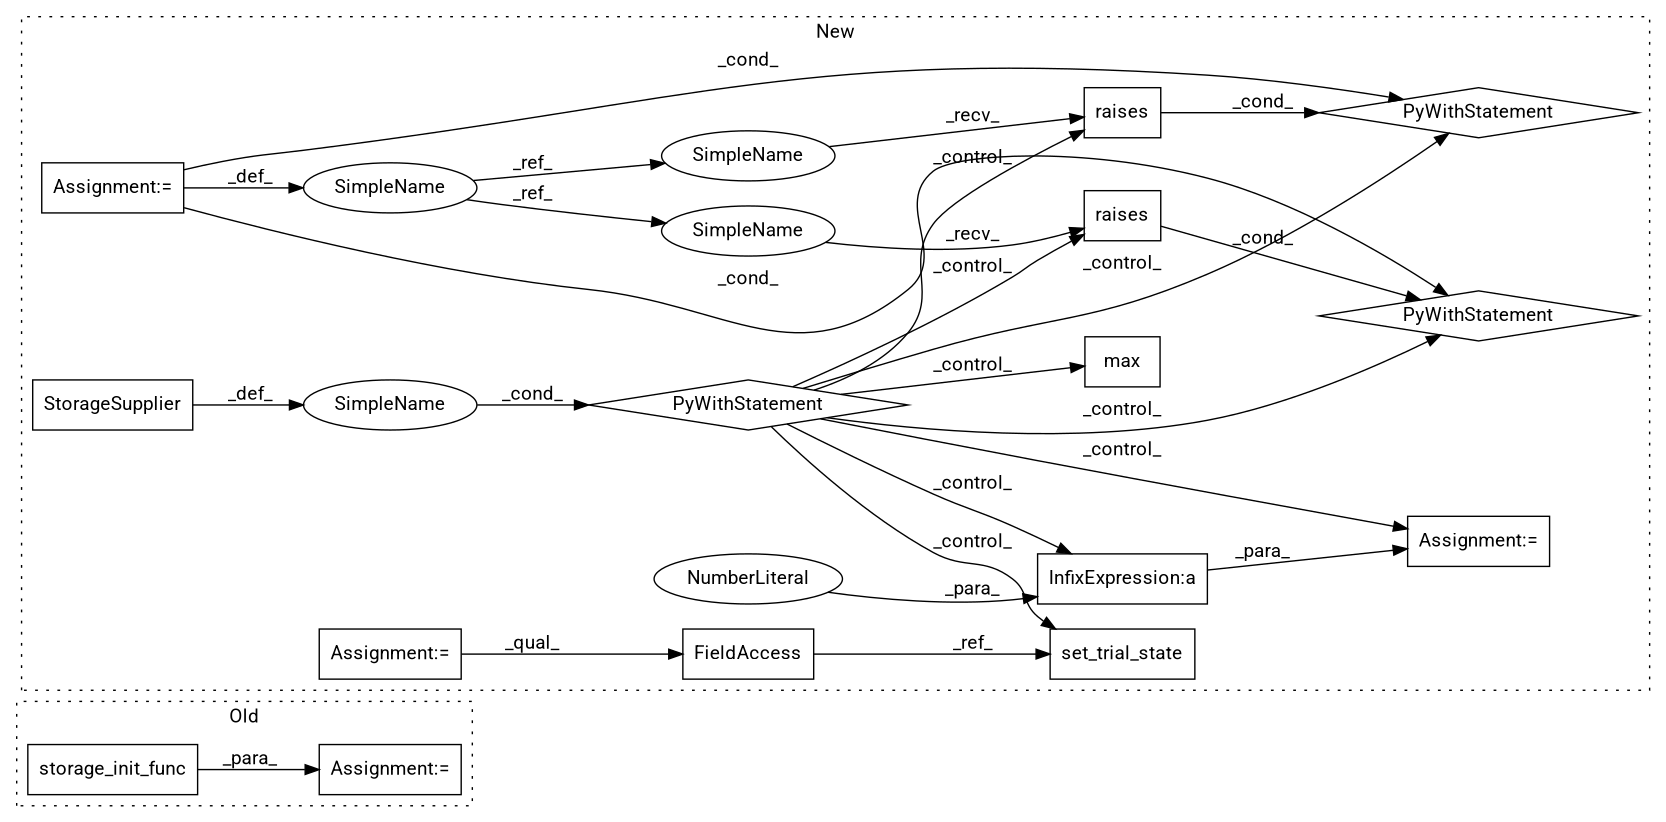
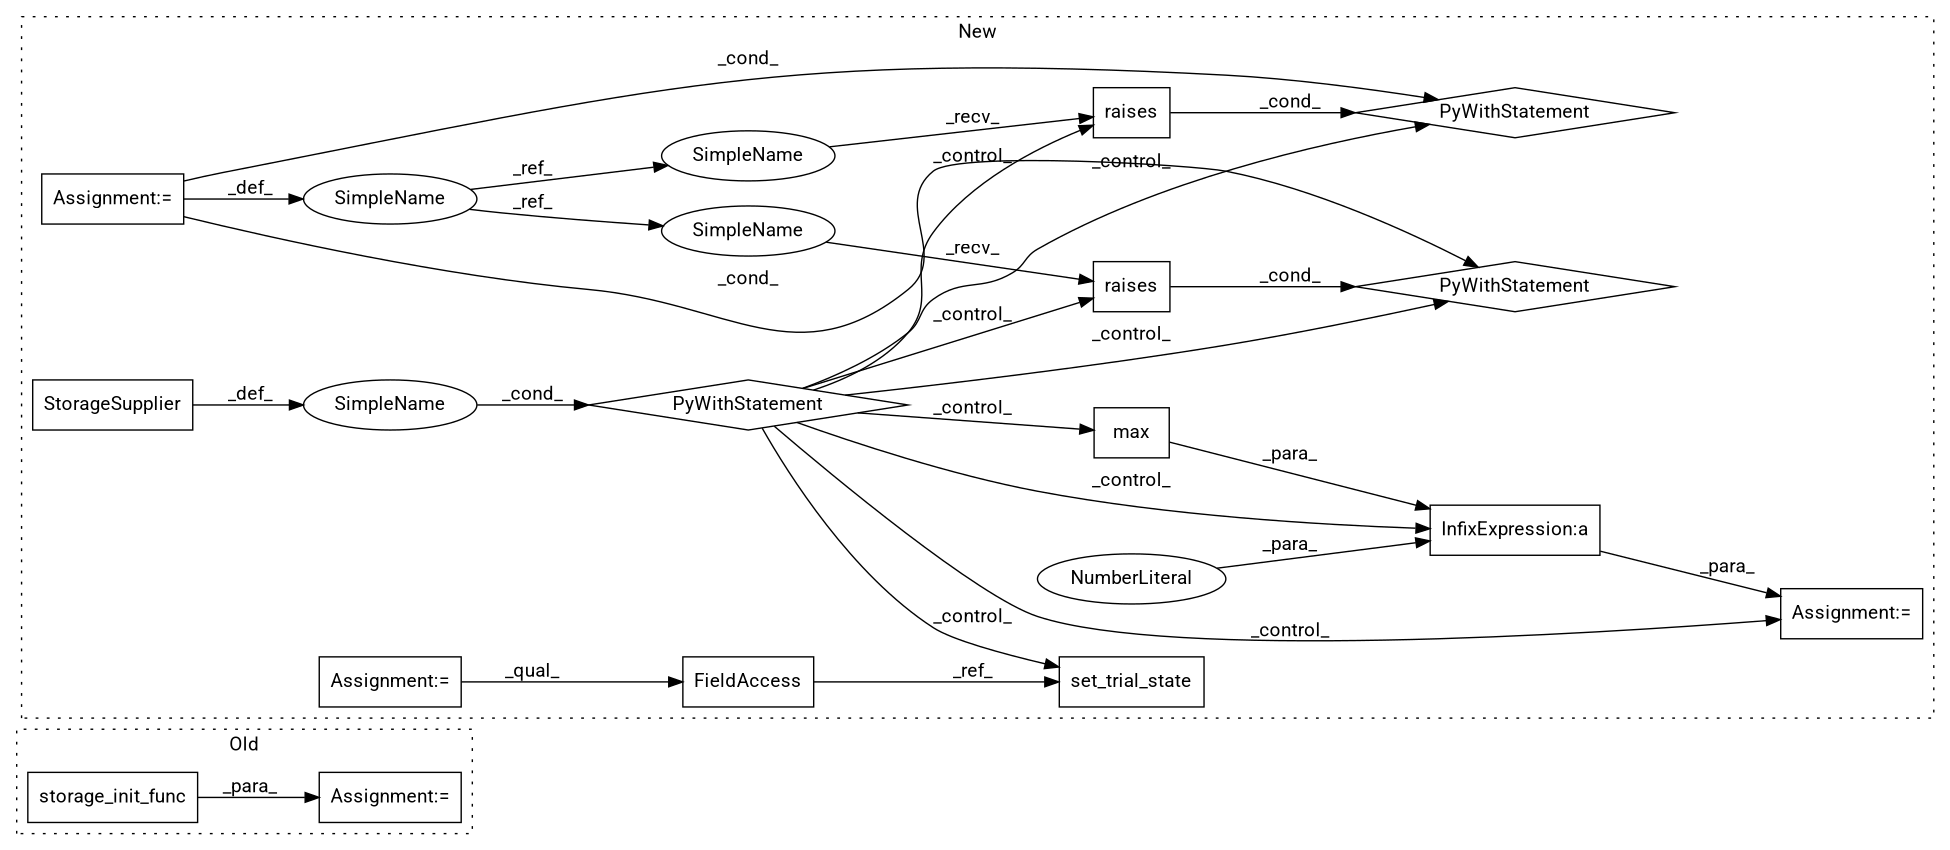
  digraph {
    fontname=Roboto
    rankdir=LR
    node [a=32 fontname=Roboto l=6 s=30579 shape=box]
    edge [fontname=Roboto]
    n1 [l=19 label=storage_init_func s=15979]
    n2 [a=7 l=1 label="Assignment:=" s=15978]
    n3 [l="7,1" label=raises s="32032,32051"]
    n4 [a=42 label=SimpleName shape=ellipse l="" s=""]
    n5 [a=104 l="10,2" label=PyWithStatement s="30747,30786" shape=diamond]
    n6 [a=7 label="Assignment:="]
    n7 [a=104 l="10,2" label=PyWithStatement s="32015,32052" shape=diamond]
    n8 [l="16,1" label=StorageSupplier s="30757,30785"]
    n9 [l="7,1" label=raises s="31843,31858"]
    n10 [a=27 l=3 label="InfixExpression:a" s=31813]
    n11 [a=34 l=1 label=NumberLiteral s=31816 shape=ellipse]
    n12 [a=104 l="10,2" label=PyWithStatement s="31826,31859" shape=diamond]
    n13 [a=42 label=SimpleName shape=ellipse]
    n14 [a=7 l=1 label="Assignment:=" s=31774]
    n15 [l="4,1" label=max s="31776,31812"]
    n16 [l="16,1" label=set_trial_state s="31960,32006"]
    n17 [a=22 l=19 label=FieldAccess s=31987]
    n18 [a=7 l=10 label="Assignment:=" s=30595]
    n19 [a=42 label=SimpleName s=31836 shape=ellipse]
    n20 [a=42 label=SimpleName s=32025 shape=ellipse]
    subgraph cluster_1 {
      label=Old
      style=dotted
      n1
      n2
    }
    subgraph cluster_2 {
      label=New
      style=dotted
      n3
      n4
      n5
      n6
      n7
      n8
      n9
      n10
      n11
      n12
      n13
      n14
      n15
      n16
      n17
      n18
      n19
      n20
    }
    n1 -> n2 [label=_para_]
    n3 -> n7 [label=_cond_]
    n4 -> n5 [label=_cond_]
    n5 -> n3 [label=_control_]
    n5 -> n7 [label=_control_]
    n5 -> n9 [label=_control_]
    n5 -> n10 [label=_control_]
    n5 -> n12 [label=_control_]
    n5 -> n14 [label=_control_]
    n5 -> n15 [label=_control_]
    n5 -> n16 [label=_control_]
    n6 -> n7 [label=_cond_]
    n6 -> n12 [label=_cond_]
    n6 -> n13 [label=_def_]
    n8 -> n4 [label=_def_]
    n9 -> n12 [label=_cond_]
    n10 -> n14 [label=_para_]
    n11 -> n10 [label=_para_]
    n13 -> n19 [label=_ref_]
    n13 -> n20 [label=_ref_]
+   n15 -> n10 [label=_para_]
    n17 -> n16 [label=_ref_]
    n18 -> n17 [label=_qual_]
    n19 -> n9 [label=_recv_]
    n20 -> n3 [label=_recv_]
  }
